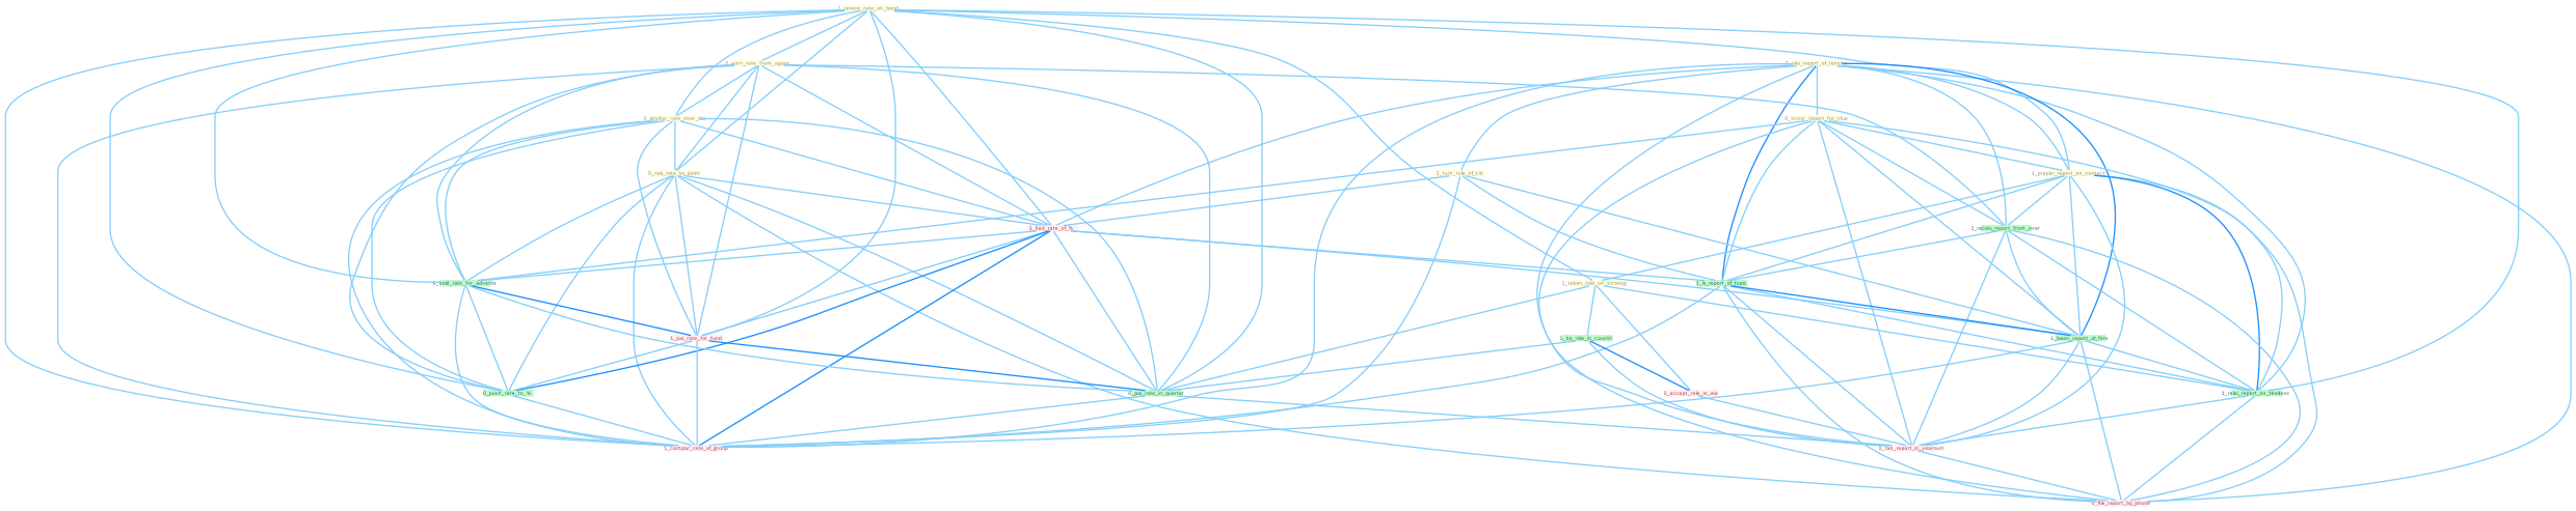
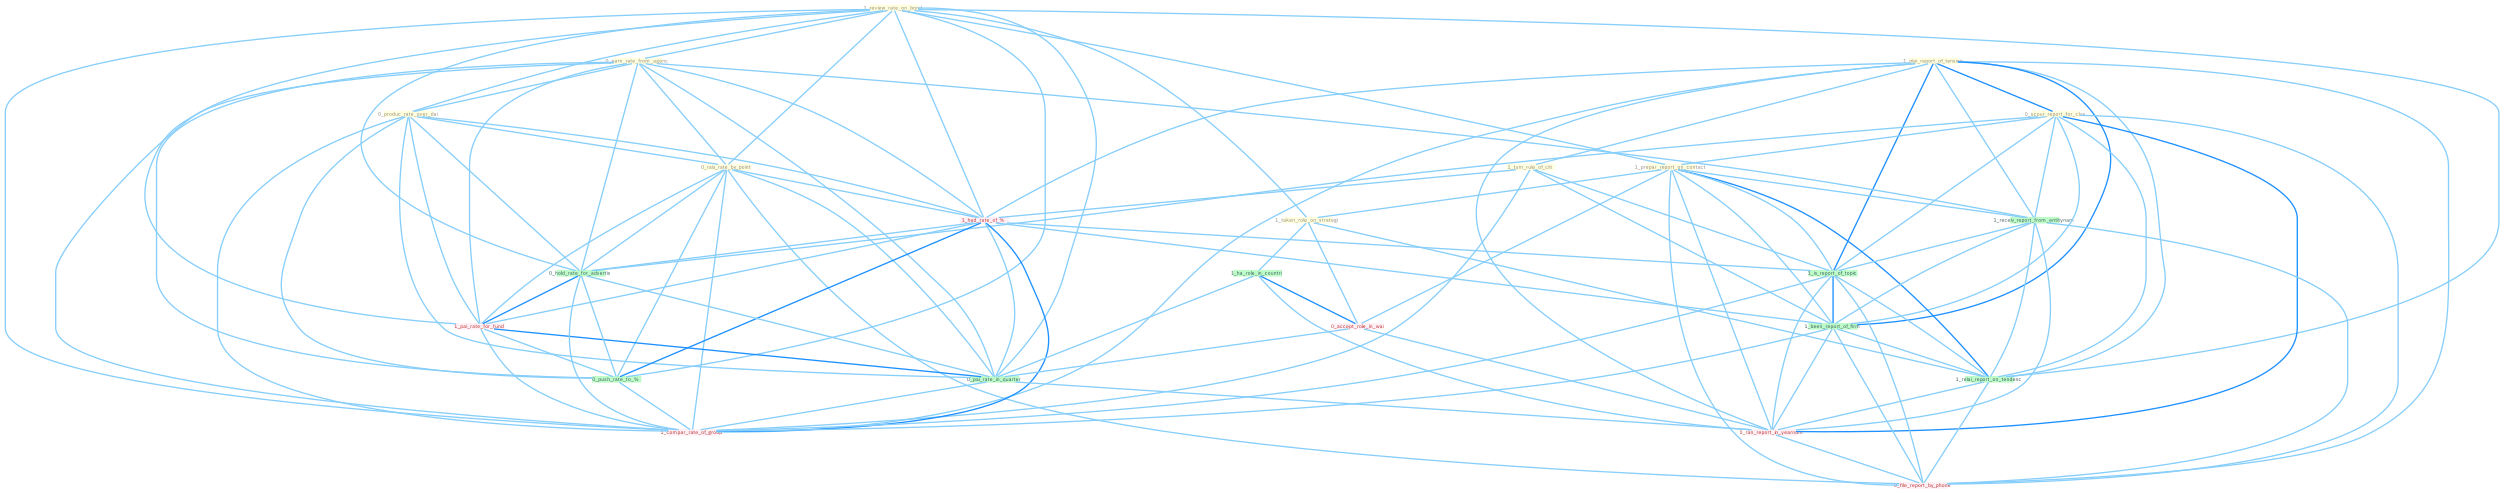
  graph {
    fontname="IBM Plex Sans"
    node [color="#ffffe0" fixedsize=true fontcolor="#8b7d6b" fontname="IBM Plex Sans" fontsize=4 shape=polygon style=filled]
    edge [color="#87cefa" fontname="IBM Plex Sans" w=1]
    "1_review_rate_on_bond " [height=.06 width=.5]
    "1_plai_report_of_tension " [height=.06 width=.5]
    "0_earn_rate_from_agenc " [height=.06 width=.5]
    "1_turn_rule_of_citi " [height=.06 width=.5]
    "0_produc_rate_over_dai " [height=.06 width=.5]
    "0_scour_report_for_clue " [height=.06 width=.5]
    "0_rais_rate_by_point " [height=.06 width=.5]
    "1_prepar_report_on_contact " [height=.06 width=.5]
    "1_taken_role_on_strategi " [height=.06 width=.5]
    "1_had_rate_of_% " [color="#fff0f5" fontcolor="#b22222" height=.06 width=.5]
    "0_accept_role_in_wai " [color="#fff0f5" fontcolor="#b22222" height=.06 width=.5]
    "1_pai_rate_for_fund " [color="#fff0f5" fontcolor="#b22222" height=.06 width=.5]
    "0_ran_report_in_yearnum " [color="#fff0f5" fontcolor="#b22222" height=.06 width=.5]
    "0_file_report_by_phone " [color="#fff0f5" fontcolor="#b22222" height=.06 width=.5]
    "1_compar_rate_of_group " [color="#fff0f5" fontcolor="#b22222" height=.06 width=.5]
    "0_hold_rate_for_advertis " [color="#BDFCC9" fontcolor="#2f4f4f" height=.06 width=.5]
    "0_pai_rate_in_quarter " [color="#BDFCC9" fontcolor="#2f4f4f" height=.06 width=.5]
    "1_relai_report_on_tendenc " [color="#BDFCC9" fontcolor="#2f4f4f" height=.06 width=.5]
    "0_push_rate_to_% " [color="#BDFCC9" fontcolor="#2f4f4f" height=.06 width=.5]
-   "1_receiv_report_from_entitynam " [color="#BDFCC9" fontcolor="#2f4f4f" height=.06 width=.5 label="1_receiv_report_from_over"]
+   "1_receiv_report_from_entitynam " [color="#BDFCC9" fontcolor="#2f4f4f" height=.06 width=.5]
    "1_is_report_of_topic " [color="#BDFCC9" fontcolor="#2f4f4f" height=.06 width=.5]
    "1_been_report_of_firm " [color="#BDFCC9" fontcolor="#2f4f4f" height=.06 width=.5]
    "1_ha_role_in_countri " [color="#BDFCC9" fontcolor="#2f4f4f" height=.06 width=.5]
    subgraph sub_1 {
      "1_review_rate_on_bond "
      "1_plai_report_of_tension "
      "0_earn_rate_from_agenc "
      "1_turn_rule_of_citi "
      "0_produc_rate_over_dai "
      "0_scour_report_for_clue "
      "0_rais_rate_by_point "
      "1_prepar_report_on_contact "
      "1_taken_role_on_strategi "
    }
    subgraph sub_2 {
      "1_had_rate_of_% "
      "0_accept_role_in_wai "
      "1_pai_rate_for_fund "
      "0_ran_report_in_yearnum "
      "0_file_report_by_phone "
      "1_compar_rate_of_group "
    }
    "1_review_rate_on_bond " -- "0_earn_rate_from_agenc "
    "1_review_rate_on_bond " -- "0_produc_rate_over_dai "
    "1_review_rate_on_bond " -- "0_rais_rate_by_point "
    "1_review_rate_on_bond " -- "1_prepar_report_on_contact "
    "1_review_rate_on_bond " -- "1_taken_role_on_strategi "
    "1_review_rate_on_bond " -- "1_had_rate_of_% "
    "1_review_rate_on_bond " -- "1_pai_rate_for_fund "
    "1_review_rate_on_bond " -- "1_compar_rate_of_group "
    "1_review_rate_on_bond " -- "0_hold_rate_for_advertis "
    "1_review_rate_on_bond " -- "0_pai_rate_in_quarter "
    "1_review_rate_on_bond " -- "1_relai_report_on_tendenc "
    "1_review_rate_on_bond " -- "0_push_rate_to_% "
    "1_plai_report_of_tension " -- "1_turn_rule_of_citi "
-   "1_plai_report_of_tension " -- "0_scour_report_for_clue "
-   "1_plai_report_of_tension " -- "1_prepar_report_on_contact "
+   "1_plai_report_of_tension " -- "0_scour_report_for_clue " [color="#1e90ff"]
+   "0_accept_role_in_wai " -- "1_prepar_report_on_contact "
    "1_plai_report_of_tension " -- "1_had_rate_of_% "
    "1_plai_report_of_tension " -- "0_ran_report_in_yearnum "
    "1_plai_report_of_tension " -- "0_file_report_by_phone "
    "1_plai_report_of_tension " -- "1_compar_rate_of_group "
    "1_plai_report_of_tension " -- "1_relai_report_on_tendenc "
    "1_plai_report_of_tension " -- "1_receiv_report_from_entitynam "
    "1_plai_report_of_tension " -- "1_is_report_of_topic " [color="#1e90ff" w=2]
    "1_plai_report_of_tension " -- "1_been_report_of_firm " [color="#1e90ff" w=2]
    "0_earn_rate_from_agenc " -- "0_produc_rate_over_dai "
    "0_earn_rate_from_agenc " -- "0_rais_rate_by_point "
    "0_earn_rate_from_agenc " -- "1_had_rate_of_% "
    "0_earn_rate_from_agenc " -- "1_pai_rate_for_fund "
    "0_earn_rate_from_agenc " -- "1_compar_rate_of_group "
    "0_earn_rate_from_agenc " -- "0_hold_rate_for_advertis "
    "0_earn_rate_from_agenc " -- "0_pai_rate_in_quarter "
    "0_earn_rate_from_agenc " -- "0_push_rate_to_% "
    "0_earn_rate_from_agenc " -- "1_receiv_report_from_entitynam "
    "1_turn_rule_of_citi " -- "1_had_rate_of_% "
    "1_turn_rule_of_citi " -- "1_compar_rate_of_group "
    "1_turn_rule_of_citi " -- "1_is_report_of_topic "
    "1_turn_rule_of_citi " -- "1_been_report_of_firm "
    "0_produc_rate_over_dai " -- "0_rais_rate_by_point "
    "0_produc_rate_over_dai " -- "1_had_rate_of_% "
    "0_produc_rate_over_dai " -- "1_pai_rate_for_fund "
    "0_produc_rate_over_dai " -- "1_compar_rate_of_group "
    "0_produc_rate_over_dai " -- "0_hold_rate_for_advertis "
    "0_produc_rate_over_dai " -- "0_pai_rate_in_quarter "
    "0_produc_rate_over_dai " -- "0_push_rate_to_% "
    "0_scour_report_for_clue " -- "1_prepar_report_on_contact "
-   "0_scour_report_for_clue " -- "0_ran_report_in_yearnum "
+   "0_scour_report_for_clue " -- "0_ran_report_in_yearnum " [color="#1e90ff"]
    "0_scour_report_for_clue " -- "0_file_report_by_phone "
    "0_scour_report_for_clue " -- "0_hold_rate_for_advertis "
    "0_scour_report_for_clue " -- "1_relai_report_on_tendenc "
    "0_scour_report_for_clue " -- "1_receiv_report_from_entitynam "
    "0_scour_report_for_clue " -- "1_is_report_of_topic "
    "0_scour_report_for_clue " -- "1_been_report_of_firm "
    "0_rais_rate_by_point " -- "1_had_rate_of_% "
    "0_rais_rate_by_point " -- "1_pai_rate_for_fund "
    "0_rais_rate_by_point " -- "0_file_report_by_phone "
    "0_rais_rate_by_point " -- "1_compar_rate_of_group "
    "0_rais_rate_by_point " -- "0_hold_rate_for_advertis "
    "0_rais_rate_by_point " -- "0_pai_rate_in_quarter "
    "0_rais_rate_by_point " -- "0_push_rate_to_% "
    "1_prepar_report_on_contact " -- "1_taken_role_on_strategi "
    "1_prepar_report_on_contact " -- "0_ran_report_in_yearnum "
    "1_prepar_report_on_contact " -- "0_file_report_by_phone "
    "1_prepar_report_on_contact " -- "1_relai_report_on_tendenc " [color="#1e90ff" w=2]
    "1_prepar_report_on_contact " -- "1_receiv_report_from_entitynam "
    "1_prepar_report_on_contact " -- "1_is_report_of_topic "
    "1_prepar_report_on_contact " -- "1_been_report_of_firm "
    "1_taken_role_on_strategi " -- "0_accept_role_in_wai "
    "1_taken_role_on_strategi " -- "1_relai_report_on_tendenc "
    "1_taken_role_on_strategi " -- "1_ha_role_in_countri "
    "1_had_rate_of_% " -- "1_pai_rate_for_fund "
    "1_had_rate_of_% " -- "1_compar_rate_of_group " [color="#1e90ff" w=2]
    "1_had_rate_of_% " -- "0_hold_rate_for_advertis "
    "1_had_rate_of_% " -- "0_pai_rate_in_quarter "
    "1_had_rate_of_% " -- "0_push_rate_to_% " [color="#1e90ff" w=2]
    "1_had_rate_of_% " -- "1_is_report_of_topic "
    "1_had_rate_of_% " -- "1_been_report_of_firm "
    "0_accept_role_in_wai " -- "0_ran_report_in_yearnum "
-   "1_taken_role_on_strategi " -- "0_pai_rate_in_quarter "
+   "0_accept_role_in_wai " -- "0_pai_rate_in_quarter "
    "1_pai_rate_for_fund " -- "1_compar_rate_of_group "
    "1_pai_rate_for_fund " -- "0_pai_rate_in_quarter " [color="#1e90ff" w=2]
    "1_pai_rate_for_fund " -- "0_push_rate_to_% "
    "0_ran_report_in_yearnum " -- "0_file_report_by_phone "
    "0_hold_rate_for_advertis " -- "1_pai_rate_for_fund " [color="#1e90ff" w=2]
    "0_hold_rate_for_advertis " -- "1_compar_rate_of_group "
    "0_hold_rate_for_advertis " -- "0_pai_rate_in_quarter "
    "0_hold_rate_for_advertis " -- "0_push_rate_to_% "
    "0_pai_rate_in_quarter " -- "0_ran_report_in_yearnum "
    "0_pai_rate_in_quarter " -- "1_compar_rate_of_group "
    "1_relai_report_on_tendenc " -- "0_ran_report_in_yearnum "
    "1_relai_report_on_tendenc " -- "0_file_report_by_phone "
    "0_push_rate_to_% " -- "1_compar_rate_of_group "
    "1_receiv_report_from_entitynam " -- "0_ran_report_in_yearnum "
    "1_receiv_report_from_entitynam " -- "0_file_report_by_phone "
    "1_receiv_report_from_entitynam " -- "1_relai_report_on_tendenc "
    "1_receiv_report_from_entitynam " -- "1_is_report_of_topic "
    "1_receiv_report_from_entitynam " -- "1_been_report_of_firm "
    "1_is_report_of_topic " -- "0_ran_report_in_yearnum "
    "1_is_report_of_topic " -- "0_file_report_by_phone "
    "1_is_report_of_topic " -- "1_compar_rate_of_group "
    "1_is_report_of_topic " -- "1_relai_report_on_tendenc "
    "1_is_report_of_topic " -- "1_been_report_of_firm " [color="#1e90ff" w=2]
    "1_been_report_of_firm " -- "0_ran_report_in_yearnum "
    "1_been_report_of_firm " -- "0_file_report_by_phone "
    "1_been_report_of_firm " -- "1_compar_rate_of_group "
    "1_been_report_of_firm " -- "1_relai_report_on_tendenc "
    "1_ha_role_in_countri " -- "0_accept_role_in_wai " [color="#1e90ff" w=2]
    "1_ha_role_in_countri " -- "0_ran_report_in_yearnum "
    "1_ha_role_in_countri " -- "0_pai_rate_in_quarter "
  }
